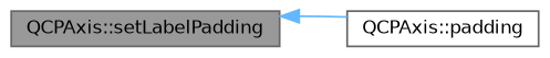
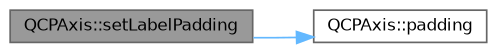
  digraph {
    rankdir=LR
    node [fontname=Helvetica fontsize=10 shape=box style=filled]
    n1 [color=gray40 fillcolor=grey60 fontcolor=black height=0.2 label="QCPAxis::setLabelPadding" width=0.4]
    n2 [color=grey40 fillcolor=white height=0.2 label="QCPAxis::padding" width=0.4]
-   n2 -> n1 [color=steelblue1 fontname=Helvetica fontsize=10 labelfontname=Helvetica labelfontsize=10 style=solid]
+   n1 -> n2 [color=steelblue1 fontname=Helvetica fontsize=10 labelfontname=Helvetica labelfontsize=10 style=solid]
  }
